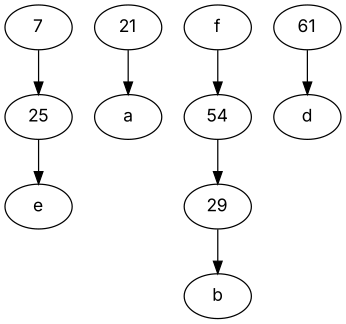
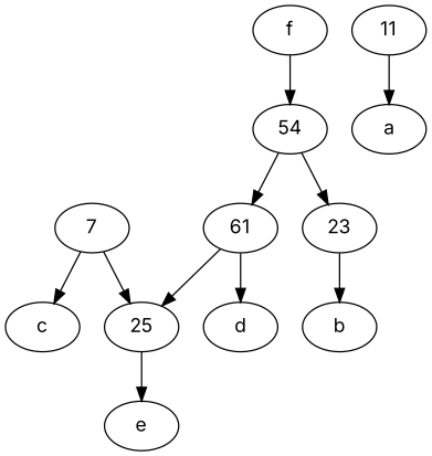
  digraph {
    fontname=Inter
    node [fontname=Inter]
    edge [fontname=Inter]
    25
    e
    7
-   11 [label=21]
+   c
+   11
    a
    54
-   23 [label=29]
+   23
    61
    b
    d
    f
    25 -> e
    7 -> 25
+   7 -> c
    11 -> a
    54 -> 23
+   54 -> 61
    23 -> b
+   61 -> 25
    61 -> d
    f -> 54
  }
